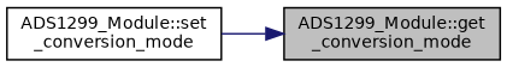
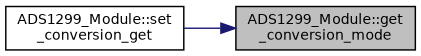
  digraph {
    rankdir=RL
    node [color=black fontname=Helvetica fontsize=10 shape=record style=filled]
    n1 [fillcolor=grey75 fontcolor=black height=0.2 label="ADS1299_Module::get\l_conversion_mode" width=0.4]
-   n2 [fillcolor=white height=0.2 label="ADS1299_Module::set\l_conversion_mode" width=0.4]
+   n2 [fillcolor=white height=0.2 label="ADS1299_Module::set\l_conversion_get" width=0.4]
    n1 -> n2 [color=midnightblue dir=back fontname=Helvetica fontsize=10 labelfontname=Helvetica labelfontsize=10 style=solid]
  }
